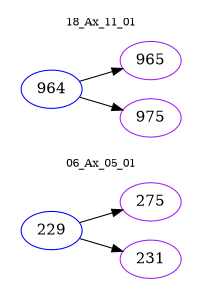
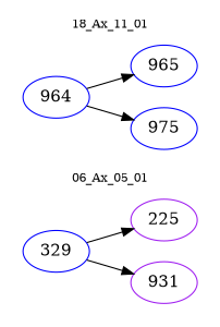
  digraph {
    rankdir=LR
    node [color=blue]
    edge [color=black]
-   n1 [label=229]
-   n2 [color=purple label=231]
-   n3 [color=purple label=275]
+   n1 [label=329]
+   n2 [color=purple label=931]
+   n3 [color=purple label=225]
    n4 [label=964]
-   n5 [color=purple label=975]
-   n6 [color=purple label=965]
+   n5 [label=975]
+   n6 [label=965]
    subgraph cluster_1 {
      color=white
      fontsize=10
      label="06_Ax_05_01"
      n1
      n2
      n3
    }
    subgraph cluster_2 {
      color=white
      fontsize=10
      label="18_Ax_11_01"
      n4
      n5
      n6
    }
    n1 -> n2
    n1 -> n3
    n4 -> n5
    n4 -> n6
  }
